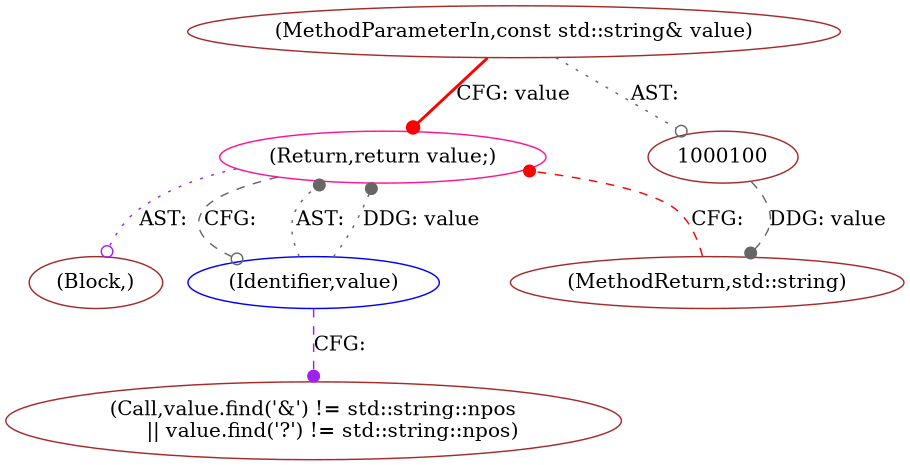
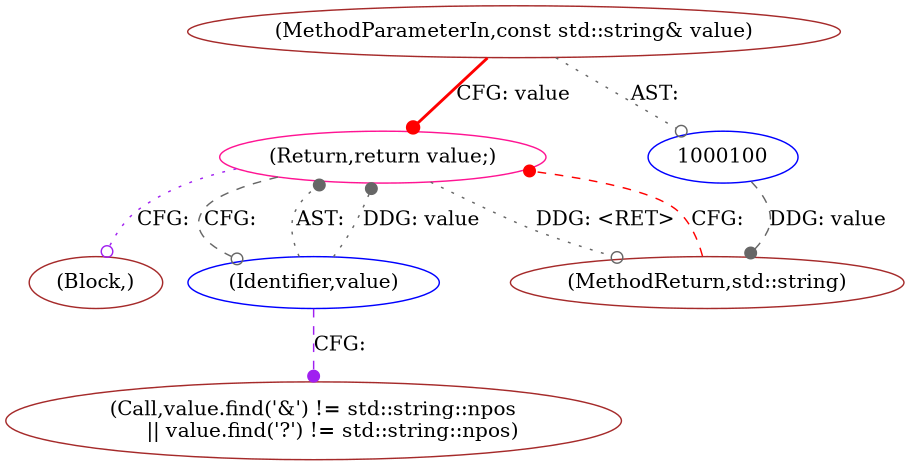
  digraph {
    node [color=brown]
    edge [arrowhead=dot color=gray40 style=dotted]
    n1 [color=deeppink label="(Return,return value;)"]
    n2 [color=blue label="(Identifier,value)"]
    n3 [label="(Block,)"]
    n4 [label="(MethodReturn,std::string)"]
    n5 [label="(Call,value.find('&') != std::string::npos\n      || value.find('?') != std::string::npos)"]
    n6 [label="(MethodParameterIn,const std::string& value)"]
-   1000100
+   1000100 [color=blue]
    n1 -> n2 [arrowhead=odot label="CFG: " style=dashed]
-   n1 -> n3 [arrowhead=odot color=purple label="AST: "]
+   n1 -> n3 [arrowhead=odot color=purple label="CFG: "]
+   n1 -> n4 [arrowhead=odot label="DDG: <RET>"]
    n2 -> n1 [label="AST: "]
    n2 -> n1 [label="DDG: value"]
    n2 -> n5 [color=purple label="CFG: " style=dashed]
    n4 -> n1 [color=red label="CFG: " style=dashed]
    n6 -> n1 [color=red label="CFG: value" style=bold]
    n6 -> 1000100 [arrowhead=odot label="AST: "]
    1000100 -> n4 [label="DDG: value" style=dashed]
  }
